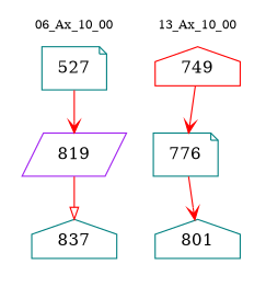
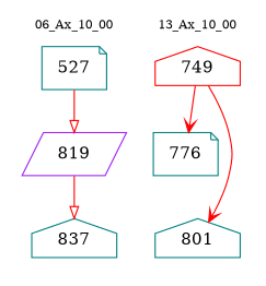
  digraph {
    node [color=teal shape=house]
    edge [arrowhead=onormal color=red]
    n1 [label=527 shape=note]
    n2 [color=purple label=819 shape=parallelogram]
    n3 [label=837]
    n4 [label=776 shape=note]
    n5 [color=red label=749]
    n6 [label=801]
    subgraph cluster_1 {
      color=white
      fontsize=10
      label="06_Ax_10_00"
      n1
      n2
      n3
    }
    subgraph cluster_2 {
      color=white
      fontsize=10
      label="13_Ax_10_00"
      n4
      n5
      n6
    }
-   n1 -> n2 [arrowhead=vee]
+   n1 -> n2
    n2 -> n3
    n5 -> n4 [arrowhead=vee]
-   n4 -> n6 [arrowhead=vee]
+   n5 -> n6 [arrowhead=vee]
  }
